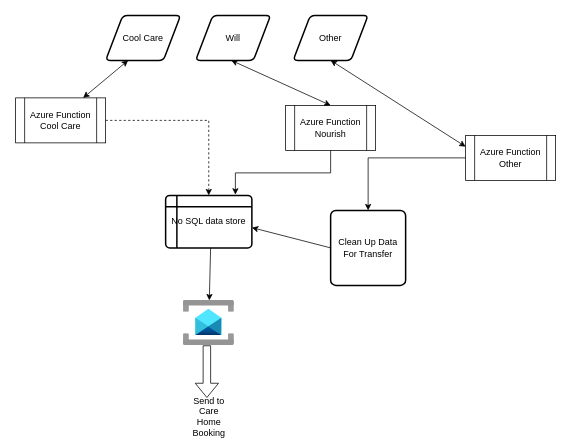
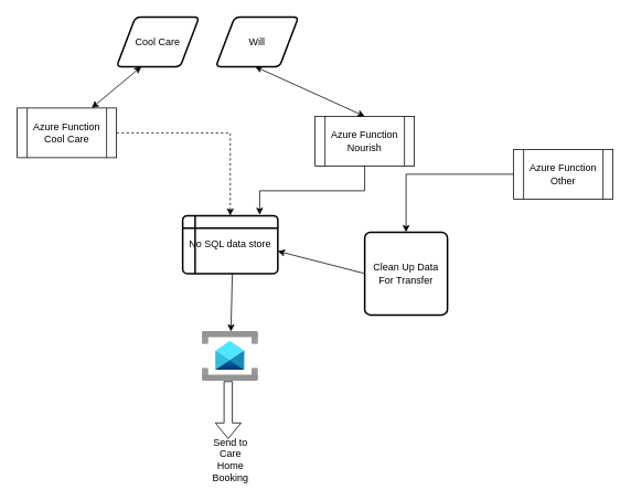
  <mxCell id="0" />
  <mxCell id="1" parent="0" />
  <mxCell id="2" value="Cool Care" style="shape=parallelogram;html=1;strokeWidth=2;perimeter=parallelogramPerimeter;whiteSpace=wrap;rounded=1;arcSize=12;size=0.23;" parent="1" vertex="1"><mxGeometry x="140" y="20" width="100" height="60" as="geometry" /></mxCell>
  <mxCell id="3" value="Will" style="shape=parallelogram;html=1;strokeWidth=2;perimeter=parallelogramPerimeter;whiteSpace=wrap;rounded=1;arcSize=12;size=0.23;" parent="1" vertex="1"><mxGeometry x="260" y="20" width="100" height="60" as="geometry" /></mxCell>
- <mxCell id="4" value="Other" style="shape=parallelogram;html=1;strokeWidth=2;perimeter=parallelogramPerimeter;whiteSpace=wrap;rounded=1;arcSize=12;size=0.23;" parent="1" vertex="1"><mxGeometry x="390" y="20" width="100" height="60" as="geometry" /></mxCell>
  <mxCell id="5" value="No SQL data store" style="shape=internalStorage;whiteSpace=wrap;html=1;dx=15;dy=15;rounded=1;arcSize=8;strokeWidth=2;" parent="1" vertex="1"><mxGeometry x="220" y="260" width="115" height="70" as="geometry" /></mxCell>
  <mxCell id="6" value="" style="aspect=fixed;html=1;points=[];align=center;image;fontSize=12;image=img/lib/azure2/integration/Service_Bus.svg;" parent="1" vertex="1"><mxGeometry x="243.5" y="400" width="68" height="60" as="geometry" /></mxCell>
- <mxCell id="7" value="" style="endArrow=classic;startArrow=classic;html=1;rounded=0;entryX=0.5;entryY=1;entryDx=0;entryDy=0;exitX=0;exitY=0.25;exitDx=0;exitDy=0;" parent="1" target="4" edge="1" source="14"><mxGeometry width="50" height="50" relative="1" as="geometry"><mxPoint x="311.5" y="260" as="sourcePoint" /><mxPoint x="361.5" y="210" as="targetPoint" /></mxGeometry></mxCell>
  <mxCell id="8" value="" style="endArrow=classic;html=1;rounded=0;" parent="1" target="6" edge="1"><mxGeometry width="50" height="50" relative="1" as="geometry"><mxPoint x="280" y="330" as="sourcePoint" /><mxPoint x="330" y="280" as="targetPoint" /></mxGeometry></mxCell>
  <mxCell id="9" value="" style="shape=flexArrow;endArrow=classic;html=1;rounded=0;" parent="1" edge="1"><mxGeometry width="50" height="50" relative="1" as="geometry"><mxPoint x="275" y="460" as="sourcePoint" /><mxPoint x="275" y="530" as="targetPoint" /></mxGeometry></mxCell>
  <mxCell id="10" value="Send to Care Home Booking" style="text;html=1;strokeColor=none;fillColor=none;align=center;verticalAlign=middle;whiteSpace=wrap;rounded=0;" parent="1" vertex="1"><mxGeometry x="247.5" y="540" width="60" height="30" as="geometry" /></mxCell>
  <mxCell id="11" value="Clean Up Data For Transfer" style="rounded=1;whiteSpace=wrap;html=1;absoluteArcSize=1;arcSize=14;strokeWidth=2;" parent="1" vertex="1"><mxGeometry x="440" y="280" width="100" height="100" as="geometry" /></mxCell>
  <mxCell id="12" value="" style="endArrow=classic;html=1;rounded=0;exitX=0;exitY=0.5;exitDx=0;exitDy=0;entryX=1;entryY=0.614;entryDx=0;entryDy=0;entryPerimeter=0;" parent="1" source="11" target="5" edge="1"><mxGeometry width="50" height="50" relative="1" as="geometry"><mxPoint x="360" y="350" as="sourcePoint" /><mxPoint x="410" y="300" as="targetPoint" /></mxGeometry></mxCell>
  <mxCell id="13" style="edgeStyle=orthogonalEdgeStyle;rounded=0;orthogonalLoop=1;jettySize=auto;html=1;" edge="1" parent="1" source="14" target="11"><mxGeometry relative="1" as="geometry" /></mxCell>
  <mxCell id="14" value="Azure Function Other" style="shape=process;whiteSpace=wrap;html=1;backgroundOutline=1;" vertex="1" parent="1"><mxGeometry x="620" y="180" width="120" height="60" as="geometry" /></mxCell>
  <mxCell id="15" style="edgeStyle=orthogonalEdgeStyle;rounded=0;orthogonalLoop=1;jettySize=auto;html=1;exitX=0.5;exitY=1;exitDx=0;exitDy=0;entryX=0.809;entryY=-0.014;entryDx=0;entryDy=0;entryPerimeter=0;" edge="1" parent="1" source="16" target="5"><mxGeometry relative="1" as="geometry" /></mxCell>
  <mxCell id="16" value="Azure Function Nourish" style="shape=process;whiteSpace=wrap;html=1;backgroundOutline=1;" vertex="1" parent="1"><mxGeometry x="380" y="140" width="120" height="60" as="geometry" /></mxCell>
  <mxCell id="17" style="edgeStyle=orthogonalEdgeStyle;rounded=0;orthogonalLoop=1;jettySize=auto;html=1;entryX=0.5;entryY=0;entryDx=0;entryDy=0;dashed=1;" edge="1" parent="1" source="18" target="5"><mxGeometry relative="1" as="geometry" /></mxCell>
  <mxCell id="18" value="Azure Function Cool Care" style="shape=process;whiteSpace=wrap;html=1;backgroundOutline=1;" vertex="1" parent="1"><mxGeometry x="20" y="130" width="120" height="60" as="geometry" /></mxCell>
  <mxCell id="19" value="" style="endArrow=classic;startArrow=classic;html=1;rounded=0;exitX=0.75;exitY=0;exitDx=0;exitDy=0;" edge="1" parent="1" source="18"><mxGeometry width="50" height="50" relative="1" as="geometry"><mxPoint x="120" y="130" as="sourcePoint" /><mxPoint x="170" y="80" as="targetPoint" /></mxGeometry></mxCell>
  <mxCell id="20" value="" style="endArrow=classic;startArrow=classic;html=1;rounded=0;exitX=0.5;exitY=0;exitDx=0;exitDy=0;" edge="1" parent="1" source="16"><mxGeometry width="50" height="50" relative="1" as="geometry"><mxPoint x="257.5" y="130" as="sourcePoint" /><mxPoint x="307.5" y="80" as="targetPoint" /></mxGeometry></mxCell>
